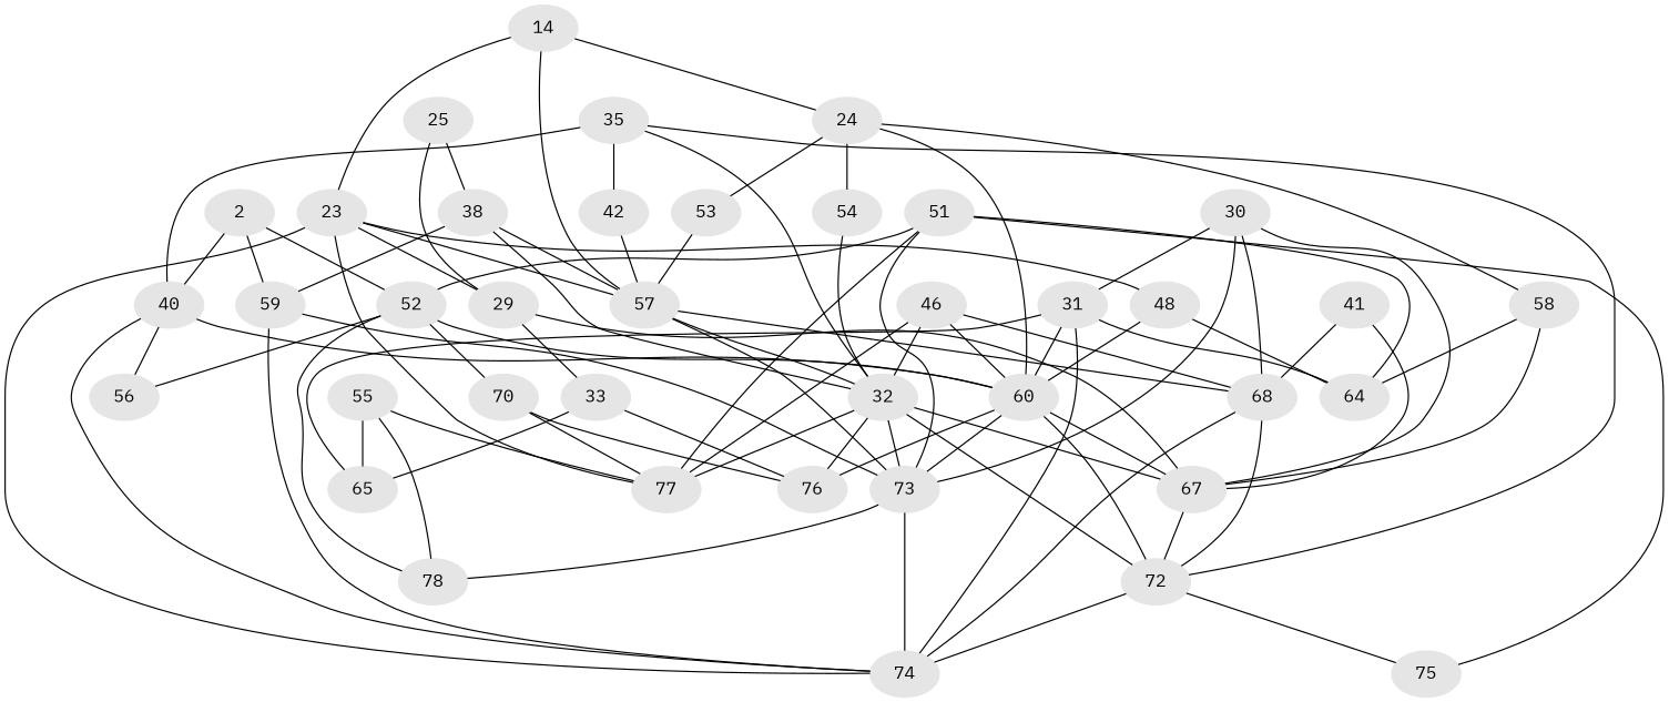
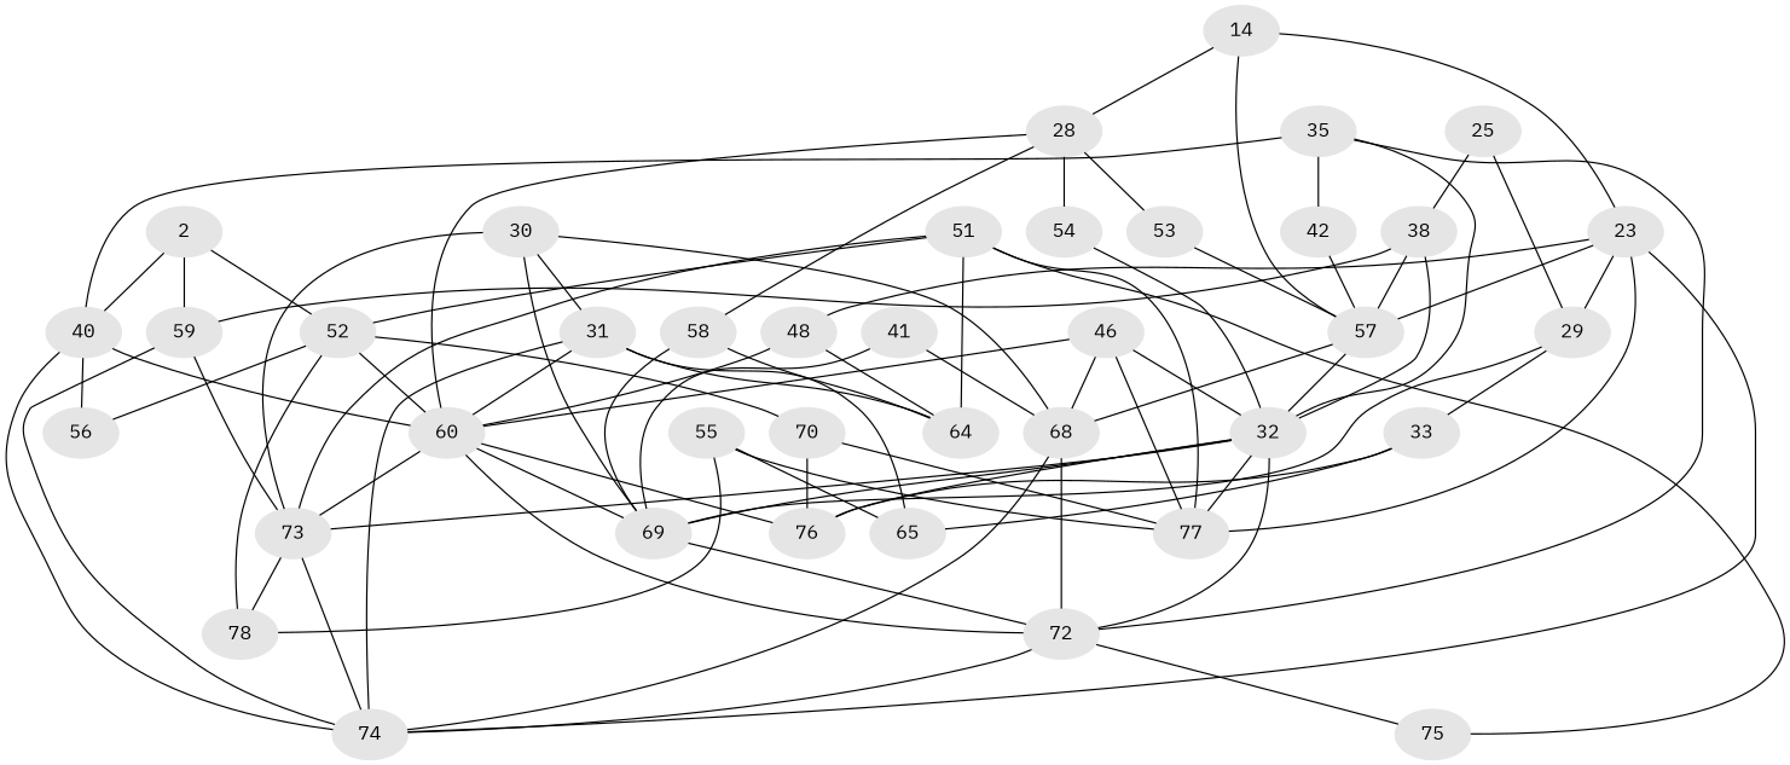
  graph {
    fontname="IBM Plex Mono"
    node [color=gray90 fontname="IBM Plex Mono" style=filled]
    edge [fontname="IBM Plex Mono"]
    40 [super="+9+20+17"]
    74 [super="+19+12"]
    60 [super="+49+36"]
    56
    2
    52
    59 [super="+45"]
    70
    78
    73 [super="+3+44+39"]
    23 [super="+18"]
    57 [super="+37+32"]
    29 [super="+15"]
    48
    77 [super="+61+24"]
    14
-   28 [label=24]
+   28
    53
    54
    58
    68 [super="+43"]
    n22 [label=32 super="+1+5+26+21"]
    72 [super="+69+50+71"]
    75
    33
-   67 [super="+16+66"]
+   67 [super="+16+66" label=69]
    64
    25
    38
    76 [super="+63"]
    65 [super="+7"]
    30 [super="+4"]
    31 [super="+6+8+11"]
    35 [super="+34"]
    42
    41
    46
    51
    55
    40 -- 74 [weight=3]
    40 -- 60 [weight=2]
    40 -- 56
    60 -- 73 [weight=2]
    60 -- 72
    60 -- 67
    60 -- 76 [weight=2]
    2 -- 40
    2 -- 52
    2 -- 59
    52 -- 60 [weight=2]
    52 -- 56
    52 -- 70
    52 -- 78
    59 -- 74
    59 -- 73
    70 -- 77
    70 -- 76
    73 -- 74
    73 -- 78
    23 -- 74
    23 -- 57
    23 -- 29 [weight=3]
    23 -- 48
    23 -- 77 [weight=2]
-   57 -- 73 [weight=2]
    57 -- 68 [weight=2]
    57 -- n22
    29 -- 33
    29 -- 67 [weight=3]
    48 -- 60
    48 -- 64
    14 -- 23
    14 -- 57
    14 -- 28
    28 -- 60
    28 -- 53
    28 -- 54
    28 -- 58
    53 -- 57
    54 -- n22
    58 -- 67
    58 -- 64
    68 -- 74 [weight=2]
    68 -- 72
    n22 -- 73 [weight=2]
    n22 -- 77 [weight=3]
    n22 -- 72
    n22 -- 67 [weight=3]
    n22 -- 76 [weight=3]
    72 -- 74 [weight=2]
    72 -- 75
    33 -- 76
    33 -- 65
    67 -- 72
    25 -- 29
    25 -- 38
    38 -- 59 [weight=2]
    38 -- 57
    38 -- n22
    30 -- 73 [weight=3]
    30 -- 68 [weight=2]
    30 -- 67
    30 -- 31
    31 -- 74
    31 -- 60
    31 -- 64
    31 -- 65
    35 -- 40 [weight=2]
    35 -- n22
    35 -- 72
    35 -- 42
    42 -- 57
    41 -- 68
    41 -- 67
    46 -- 60
    46 -- 77
    46 -- 68
    46 -- n22
    51 -- 52
    51 -- 73
    51 -- 77
    51 -- 75
    51 -- 64
    55 -- 78
    55 -- 77
    55 -- 65 [weight=2]
  }
